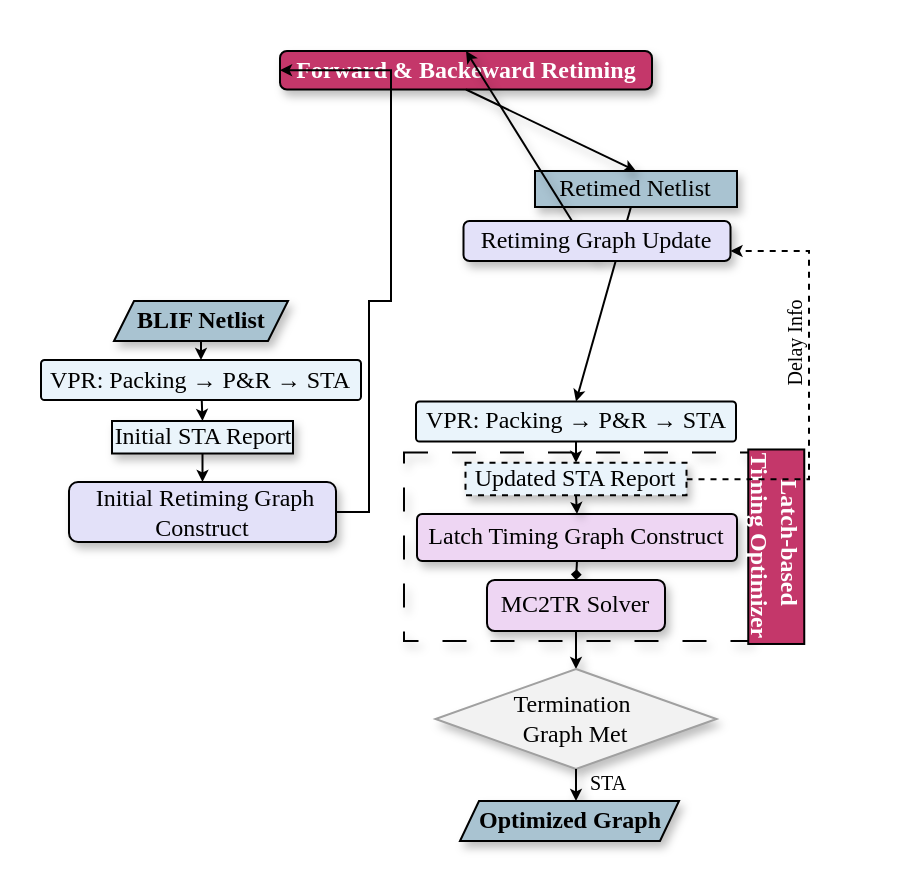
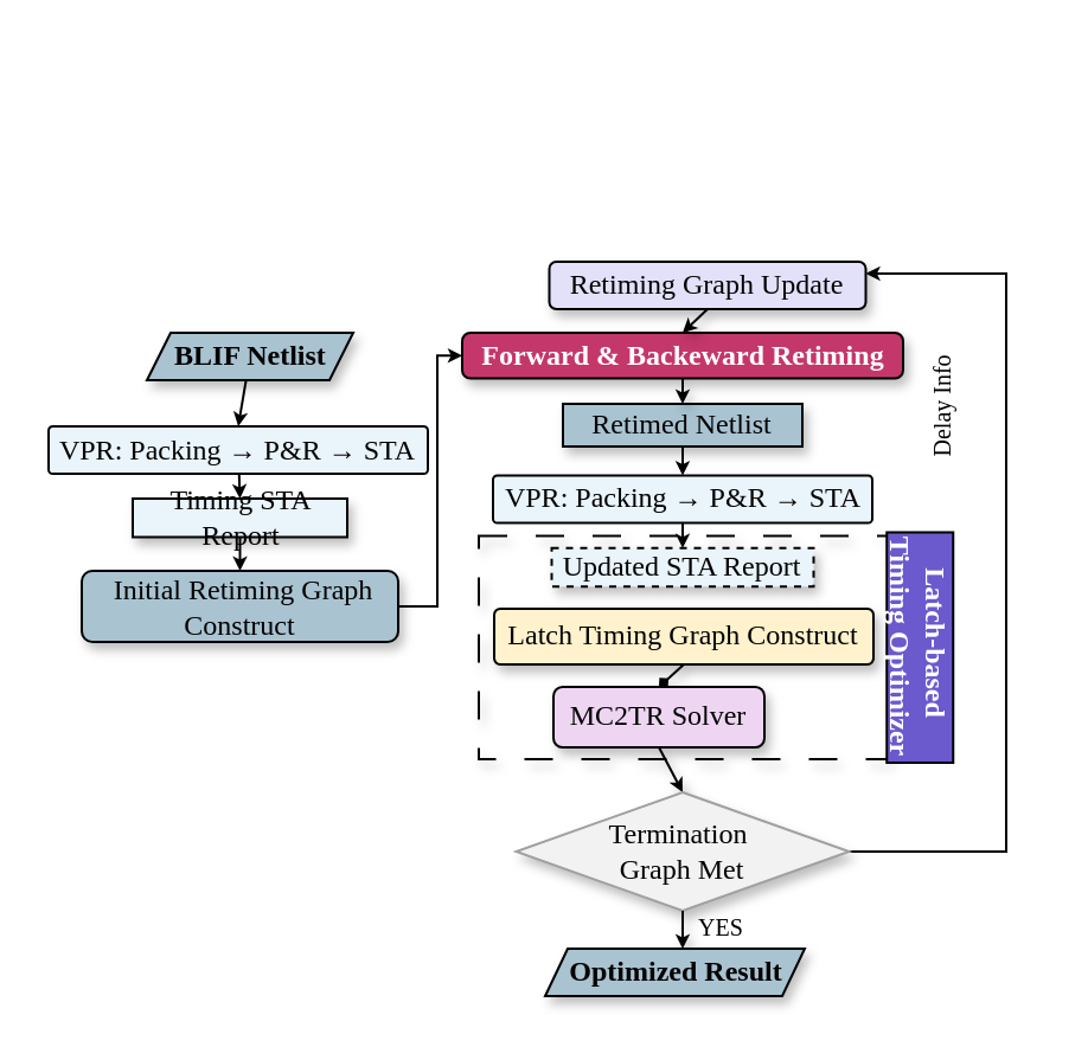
  <mxCell id="0" />
  <mxCell id="1" parent="0" />
  <mxCell id="2" value="" style="rounded=0;whiteSpace=wrap;html=1;fillColor=none;strokeWidth=1;fontFamily=Times New Roman;shadow=1;dashed=1;dashPattern=12 12;" parent="1" vertex="1"><mxGeometry x="201.5" y="225.75" width="172.5" height="94.25" as="geometry" /></mxCell>
  <mxCell id="3" value="" style="rounded=0;orthogonalLoop=1;jettySize=auto;html=1;strokeWidth=1;fontFamily=Times New Roman;endSize=3;shadow=1;exitX=0.5;exitY=1;exitDx=0;exitDy=0;entryX=0.5;entryY=0;entryDx=0;entryDy=0;" parent="1" source="7" target="15" edge="1"><mxGeometry relative="1" as="geometry"><mxPoint x="296.5" y="466" as="sourcePoint" /><mxPoint x="286.711" y="339.24" as="targetPoint" /></mxGeometry></mxCell>
  <mxCell id="4" style="edgeStyle=orthogonalEdgeStyle;rounded=0;orthogonalLoop=1;jettySize=auto;html=1;entryX=0;entryY=0.5;entryDx=0;entryDy=0;endSize=3;" parent="1" edge="1"><mxGeometry relative="1" as="geometry"><mxPoint x="248.5" y="20" as="sourcePoint" /><Array as="points"><mxPoint x="194" y="20" /><mxPoint x="194" y="109" /></Array></mxGeometry></mxCell>
  <mxCell id="5" style="rounded=0;orthogonalLoop=1;jettySize=auto;html=1;entryX=0.5;entryY=0;entryDx=0;entryDy=0;strokeWidth=1;fontFamily=Times New Roman;endSize=3;shadow=1;exitX=0.5;exitY=1;exitDx=0;exitDy=0;endArrow=diamond;" parent="1" source="6" target="7" edge="1"><mxGeometry relative="1" as="geometry" /></mxCell>
- <mxCell id="6" value="&lt;span style=&quot;text-wrap-mode: nowrap;&quot;&gt;Latch Timing Graph Construct&lt;/span&gt;" style="rounded=1;whiteSpace=wrap;html=1;fillColor=#EED6F3;strokeColor=#000000;strokeWidth=1;fontFamily=Times New Roman;shadow=1;arcSize=11;" parent="1" vertex="1"><mxGeometry x="208" y="256.5" width="160" height="23.5" as="geometry" /></mxCell>
- <mxCell id="7" value="MC2TR Solver" style="rounded=1;whiteSpace=wrap;html=1;fillColor=#EED6F3;strokeColor=#000000;strokeWidth=1;fontFamily=Times New Roman;shadow=1;" parent="1" vertex="1"><mxGeometry x="243" y="289.5" width="89" height="25.5" as="geometry" /></mxCell>
- <mxCell id="8" value="&lt;font&gt;&lt;b&gt;Forward &amp;amp; Backeward Retiming&lt;/b&gt;&lt;/font&gt;" style="rounded=1;whiteSpace=wrap;html=1;fillColor=#C4376A;strokeColor=#000000;arcSize=18;movable=1;resizable=1;rotatable=1;deletable=1;editable=1;locked=0;connectable=1;strokeWidth=1;fontFamily=Times New Roman;fontColor=#ffffff;shadow=1;" parent="1" vertex="1"><mxGeometry x="139.5" y="25" width="186" height="19.25" as="geometry" /></mxCell>
+ <mxCell id="6" value="&lt;span style=&quot;text-wrap-mode: nowrap;&quot;&gt;Latch Timing Graph Construct&lt;/span&gt;" style="rounded=1;whiteSpace=wrap;html=1;fillColor=#fff2cc;strokeColor=#000000;strokeWidth=1;fontFamily=Times New Roman;shadow=1;arcSize=11;" parent="1" vertex="1"><mxGeometry x="208" y="256.5" width="160" height="23.5" as="geometry" /></mxCell>
+ <mxCell id="7" value="MC2TR Solver" style="rounded=1;whiteSpace=wrap;html=1;fillColor=#EED6F3;strokeColor=#000000;strokeWidth=1;fontFamily=Times New Roman;shadow=1;" parent="1" vertex="1"><mxGeometry x="233" y="289.5" width="89" height="25.5" as="geometry" /></mxCell>
+ <mxCell id="8" value="&lt;font&gt;&lt;b&gt;Forward &amp;amp; Backeward Retiming&lt;/b&gt;&lt;/font&gt;" style="rounded=1;whiteSpace=wrap;html=1;fillColor=#C4376A;strokeColor=#000000;arcSize=18;movable=1;resizable=1;rotatable=1;deletable=1;editable=1;locked=0;connectable=1;strokeWidth=1;fontFamily=Times New Roman;fontColor=#ffffff;shadow=1;" parent="1" vertex="1"><mxGeometry x="194.5" y="140" width="186" height="19.25" as="geometry" /></mxCell>
  <mxCell id="9" style="rounded=0;orthogonalLoop=1;jettySize=auto;html=1;entryX=0.5;entryY=0;entryDx=0;entryDy=0;endSize=3;" parent="1" source="10" target="20" edge="1"><mxGeometry relative="1" as="geometry" /></mxCell>
- <mxCell id="10" value="&lt;font&gt;Retimed Netlist&lt;/font&gt;" style="rounded=0;whiteSpace=wrap;html=1;fillColor=light-dark(#A9C3D1,#1D293B);strokeColor=light-dark(#000000,#5C79A3);movable=1;resizable=1;rotatable=1;deletable=1;editable=1;locked=0;connectable=1;strokeWidth=1;fontFamily=Times New Roman;shadow=1;" parent="1" vertex="1"><mxGeometry x="267" y="85" width="101" height="18" as="geometry" /></mxCell>
+ <mxCell id="10" value="&lt;font&gt;Retimed Netlist&lt;/font&gt;" style="rounded=0;whiteSpace=wrap;html=1;fillColor=light-dark(#A9C3D1,#1D293B);strokeColor=light-dark(#000000,#5C79A3);movable=1;resizable=1;rotatable=1;deletable=1;editable=1;locked=0;connectable=1;strokeWidth=1;fontFamily=Times New Roman;shadow=1;" parent="1" vertex="1"><mxGeometry x="237" y="170" width="101" height="18" as="geometry" /></mxCell>
  <mxCell id="11" value="" style="endArrow=classic;html=1;rounded=0;exitX=0.5;exitY=1;exitDx=0;exitDy=0;movable=1;resizable=1;rotatable=1;deletable=1;editable=1;locked=0;connectable=1;strokeWidth=1;fontFamily=Times New Roman;endSize=3;entryX=0.5;entryY=0;entryDx=0;entryDy=0;shadow=1;" parent="1" target="8" edge="1" source="30"><mxGeometry width="50" height="50" relative="1" as="geometry"><mxPoint x="287.5" y="119.5" as="sourcePoint" /><mxPoint x="287.9" y="137" as="targetPoint" /></mxGeometry></mxCell>
- <mxCell id="12" value="&lt;font&gt;&lt;b&gt;Latch-based&amp;nbsp;&lt;/b&gt;&lt;/font&gt;&lt;div&gt;&lt;b&gt;&lt;font&gt;Timing&amp;nbsp;&lt;/font&gt;&lt;span style=&quot;background-color: initial;&quot;&gt;Optimizer&lt;/span&gt;&lt;/b&gt;&lt;/div&gt;" style="rounded=0;whiteSpace=wrap;html=1;fillColor=#c4376a;strokeColor=#000000;arcSize=36;movable=1;resizable=1;rotatable=1;deletable=1;editable=1;locked=0;connectable=1;strokeWidth=1;fontFamily=Times New Roman;fontColor=#ffffff;shadow=0;rotation=90;" parent="1" vertex="1"><mxGeometry x="339" y="258.87" width="97.25" height="28" as="geometry" /></mxCell>
- <mxCell id="13" style="rounded=0;orthogonalLoop=1;jettySize=auto;html=1;entryX=0.5;entryY=0;entryDx=0;entryDy=0;strokeWidth=1;startSize=3;endSize=3;shadow=1;exitX=0.5;exitY=1;exitDx=0;exitDy=0;" parent="1" source="18" target="6" edge="1"><mxGeometry relative="1" as="geometry"><mxPoint x="290.5" y="279" as="sourcePoint" /></mxGeometry></mxCell>
+ <mxCell id="12" value="&lt;font&gt;&lt;b&gt;Latch-based&amp;nbsp;&lt;/b&gt;&lt;/font&gt;&lt;div&gt;&lt;b&gt;&lt;font&gt;Timing&amp;nbsp;&lt;/font&gt;&lt;span style=&quot;background-color: initial;&quot;&gt;Optimizer&lt;/span&gt;&lt;/b&gt;&lt;/div&gt;" style="rounded=0;whiteSpace=wrap;html=1;fillColor=#6A5ACD;strokeColor=#000000;arcSize=36;movable=1;resizable=1;rotatable=1;deletable=1;editable=1;locked=0;connectable=1;strokeWidth=1;fontFamily=Times New Roman;fontColor=#ffffff;shadow=0;rotation=90;" parent="1" vertex="1"><mxGeometry x="339" y="258.87" width="97.25" height="28" as="geometry" /></mxCell>
+ <mxCell id="14" style="edgeStyle=orthogonalEdgeStyle;rounded=0;orthogonalLoop=1;jettySize=auto;html=1;entryX=1;entryY=0.25;entryDx=0;entryDy=0;endSize=3;" parent="1" source="15" target="30" edge="1"><mxGeometry relative="1" as="geometry"><mxPoint x="354.25" y="109.5" as="targetPoint" /><Array as="points"><mxPoint x="424" y="359" /><mxPoint x="424" y="115" /></Array></mxGeometry></mxCell>
  <mxCell id="15" value="Termination&amp;nbsp;&lt;div&gt;Graph Met&lt;/div&gt;" style="rhombus;whiteSpace=wrap;html=1;fillColor=#F2F2F2;strokeColor=#A0A0A0;movable=1;resizable=1;rotatable=1;deletable=1;editable=1;locked=0;connectable=1;strokeWidth=1;fontFamily=Times New Roman;shadow=1;" parent="1" vertex="1"><mxGeometry x="217.25" y="334" width="140.5" height="50" as="geometry" /></mxCell>
  <mxCell id="16" value="" style="endArrow=classic;html=1;rounded=0;exitX=0.5;exitY=1;exitDx=0;exitDy=0;movable=1;resizable=1;rotatable=1;deletable=1;editable=1;locked=0;connectable=1;strokeWidth=1;fontFamily=Times New Roman;endSize=3;entryX=0.5;entryY=0;entryDx=0;entryDy=0;shadow=1;" parent="1" source="8" target="10" edge="1"><mxGeometry width="50" height="50" relative="1" as="geometry"><mxPoint x="298" y="129" as="sourcePoint" /><mxPoint x="298" y="141" as="targetPoint" /></mxGeometry></mxCell>
- <mxCell id="17" style="edgeStyle=orthogonalEdgeStyle;rounded=0;orthogonalLoop=1;jettySize=auto;html=1;entryX=1;entryY=0.75;entryDx=0;entryDy=0;endSize=3;dashed=1;" parent="1" source="18" target="30" edge="1"><mxGeometry relative="1" as="geometry"><Array as="points"><mxPoint x="404" y="239" /><mxPoint x="404" y="125" /></Array></mxGeometry></mxCell>
  <mxCell id="18" value="&lt;font&gt;Updated STA Report&lt;/font&gt;" style="rounded=0;whiteSpace=wrap;html=1;fillColor=light-dark(#EAF4FB,#1D293B);strokeColor=#000000;movable=1;resizable=1;rotatable=1;deletable=1;editable=1;locked=0;connectable=1;strokeWidth=1;fontFamily=Times New Roman;shadow=1;dashed=1;" parent="1" vertex="1"><mxGeometry x="232.25" y="230.88" width="110.5" height="16.25" as="geometry" /></mxCell>
  <mxCell id="19" style="rounded=0;orthogonalLoop=1;jettySize=auto;html=1;entryX=0.5;entryY=0;entryDx=0;entryDy=0;endSize=3;" parent="1" source="20" target="18" edge="1"><mxGeometry relative="1" as="geometry" /></mxCell>
  <mxCell id="20" value="VPR: Packing → P&amp;amp;R → STA" style="rounded=1;whiteSpace=wrap;html=1;strokeWidth=1;movable=1;resizable=1;rotatable=1;deletable=1;editable=1;locked=0;connectable=1;fontFamily=Times New Roman;shadow=0;fillColor=#EAF4FB;arcSize=9;" parent="1" vertex="1"><mxGeometry x="207.5" y="200.25" width="160" height="20" as="geometry" /></mxCell>
- <mxCell id="21" value="&lt;p style=&quot;line-height: 60%;&quot;&gt;&lt;span style=&quot;color: rgb(0, 0, 0); font-family: &amp;quot;Times New Roman&amp;quot;; font-style: normal; font-variant-ligatures: normal; font-variant-caps: normal; font-weight: 400; letter-spacing: normal; orphans: 2; text-indent: 0px; text-transform: none; widows: 2; word-spacing: 0px; -webkit-text-stroke-width: 0px; white-space: normal; text-decoration-thickness: initial; text-decoration-style: initial; text-decoration-color: initial; float: none; display: inline !important;&quot;&gt;&lt;font style=&quot;font-size: 10px;&quot;&gt;STA&lt;/font&gt;&lt;/span&gt;&lt;/p&gt;" style="text;whiteSpace=wrap;html=1;align=center;shadow=1;strokeWidth=1;" parent="1" vertex="1"><mxGeometry x="285.5" y="368.5" width="36" height="31.5" as="geometry" /></mxCell>
+ <mxCell id="21" value="&lt;p style=&quot;line-height: 60%;&quot;&gt;&lt;span style=&quot;color: rgb(0, 0, 0); font-family: &amp;quot;Times New Roman&amp;quot;; font-style: normal; font-variant-ligatures: normal; font-variant-caps: normal; font-weight: 400; letter-spacing: normal; orphans: 2; text-indent: 0px; text-transform: none; widows: 2; word-spacing: 0px; -webkit-text-stroke-width: 0px; white-space: normal; text-decoration-thickness: initial; text-decoration-style: initial; text-decoration-color: initial; float: none; display: inline !important;&quot;&gt;&lt;font style=&quot;font-size: 10px;&quot;&gt;YES&lt;/font&gt;&lt;/span&gt;&lt;/p&gt;" style="text;whiteSpace=wrap;html=1;align=center;shadow=1;strokeWidth=1;" parent="1" vertex="1"><mxGeometry x="285.5" y="368.5" width="36" height="31.5" as="geometry" /></mxCell>
  <mxCell id="22" value="" style="rounded=0;orthogonalLoop=1;jettySize=auto;html=1;strokeWidth=1;fontFamily=Times New Roman;endSize=3;shadow=1;exitX=0.5;exitY=1;exitDx=0;exitDy=0;entryX=0.5;entryY=0;entryDx=0;entryDy=0;" parent="1" source="15" edge="1"><mxGeometry relative="1" as="geometry"><mxPoint x="297" y="325" as="sourcePoint" /><mxPoint x="287.5" y="400" as="targetPoint" /></mxGeometry></mxCell>
  <mxCell id="23" style="rounded=0;orthogonalLoop=1;jettySize=auto;html=1;entryX=0.5;entryY=0;entryDx=0;entryDy=0;endSize=3;" parent="1" source="24" target="29" edge="1"><mxGeometry relative="1" as="geometry" /></mxCell>
- <mxCell id="24" value="&lt;font&gt;&lt;b&gt;BLIF Netlist&lt;/b&gt;&lt;/font&gt;" style="shape=parallelogram;perimeter=parallelogramPerimeter;whiteSpace=wrap;html=1;fixedSize=1;fillColor=#A9C3D1;strokeColor=light-dark(#000000, #446e2c);strokeWidth=1;movable=1;resizable=1;rotatable=1;deletable=1;editable=1;locked=0;connectable=1;fontFamily=Times New Roman;shadow=1;size=10;" parent="1" vertex="1"><mxGeometry x="56.5" y="150" width="87" height="20" as="geometry" /></mxCell>
- <mxCell id="25" value="&lt;font&gt;Initial STA Report&lt;/font&gt;" style="rounded=0;whiteSpace=wrap;html=1;fillColor=light-dark(#EAF4FB,#1D293B);strokeColor=#000000;movable=1;resizable=1;rotatable=1;deletable=1;editable=1;locked=0;connectable=1;strokeWidth=1;fontFamily=Times New Roman;shadow=1;" parent="1" vertex="1"><mxGeometry x="55.5" y="210" width="90.5" height="16.25" as="geometry" /></mxCell>
+ <mxCell id="24" value="&lt;font&gt;&lt;b&gt;BLIF Netlist&lt;/b&gt;&lt;/font&gt;" style="shape=parallelogram;perimeter=parallelogramPerimeter;whiteSpace=wrap;html=1;fixedSize=1;fillColor=#A9C3D1;strokeColor=light-dark(#000000, #446e2c);strokeWidth=1;movable=1;resizable=1;rotatable=1;deletable=1;editable=1;locked=0;connectable=1;fontFamily=Times New Roman;shadow=1;size=10;" parent="1" vertex="1"><mxGeometry x="61.5" y="140" width="87" height="20" as="geometry" /></mxCell>
+ <mxCell id="25" value="&lt;font&gt;Timing STA Report&lt;/font&gt;" style="rounded=0;whiteSpace=wrap;html=1;fillColor=light-dark(#EAF4FB,#1D293B);strokeColor=#000000;movable=1;resizable=1;rotatable=1;deletable=1;editable=1;locked=0;connectable=1;strokeWidth=1;fontFamily=Times New Roman;shadow=1;" parent="1" vertex="1"><mxGeometry x="55.5" y="210" width="90.5" height="16.25" as="geometry" /></mxCell>
  <mxCell id="26" style="edgeStyle=orthogonalEdgeStyle;rounded=0;orthogonalLoop=1;jettySize=auto;html=1;entryX=0;entryY=0.5;entryDx=0;entryDy=0;endSize=3;" parent="1" source="27" target="8" edge="1"><mxGeometry relative="1" as="geometry"><Array as="points"><mxPoint x="184" y="256" /><mxPoint x="184" y="150" /><mxPoint x="195" y="150" /></Array></mxGeometry></mxCell>
- <mxCell id="27" value="&amp;nbsp;Initial Retiming Graph Construct" style="rounded=1;whiteSpace=wrap;html=1;fillColor=#E3E1F9;strokeColor=#000000;fillStyle=auto;strokeWidth=1;fontFamily=Times New Roman;shadow=1;" parent="1" vertex="1"><mxGeometry x="34" y="240.5" width="133.5" height="30" as="geometry" /></mxCell>
+ <mxCell id="27" value="&amp;nbsp;Initial Retiming Graph Construct" style="rounded=1;whiteSpace=wrap;html=1;fillColor=#a9c3d1;strokeColor=#000000;fillStyle=auto;strokeWidth=1;fontFamily=Times New Roman;shadow=1;" parent="1" vertex="1"><mxGeometry x="34" y="240.5" width="133.5" height="30" as="geometry" /></mxCell>
  <mxCell id="28" style="rounded=0;orthogonalLoop=1;jettySize=auto;html=1;entryX=0.5;entryY=0;entryDx=0;entryDy=0;endSize=3;" parent="1" source="29" target="25" edge="1"><mxGeometry relative="1" as="geometry" /></mxCell>
  <mxCell id="29" value="VPR: Packing → P&amp;amp;R → STA" style="rounded=1;whiteSpace=wrap;html=1;strokeWidth=1;movable=1;resizable=1;rotatable=1;deletable=1;editable=1;locked=0;connectable=1;fontFamily=Times New Roman;shadow=0;fillColor=#EAF4FB;arcSize=9;" parent="1" vertex="1"><mxGeometry x="20" y="179.5" width="160" height="20" as="geometry" /></mxCell>
  <mxCell id="30" value="Retiming Graph Update" style="rounded=1;whiteSpace=wrap;html=1;fillColor=#E3E1F9;strokeColor=#000000;fillStyle=auto;strokeWidth=1;fontFamily=Times New Roman;shadow=1;" parent="1" vertex="1"><mxGeometry x="231.25" y="110" width="133.5" height="20" as="geometry" /></mxCell>
  <mxCell id="31" style="rounded=0;orthogonalLoop=1;jettySize=auto;html=1;entryX=0.5;entryY=0;entryDx=0;entryDy=0;endSize=3;exitX=0.5;exitY=1;exitDx=0;exitDy=0;" parent="1" source="25" target="27" edge="1"><mxGeometry relative="1" as="geometry"><mxPoint x="110" y="209.5" as="sourcePoint" /><mxPoint x="111" y="220.5" as="targetPoint" /></mxGeometry></mxCell>
- <mxCell id="32" value="&lt;font style=&quot;color: rgb(0, 0, 0);&quot;&gt;&lt;b style=&quot;&quot;&gt;Optimized Graph&lt;/b&gt;&lt;/font&gt;" style="shape=parallelogram;perimeter=parallelogramPerimeter;whiteSpace=wrap;html=1;fixedSize=1;fillColor=#A9C3D1;strokeColor=light-dark(#000000, #446e2c);strokeWidth=1;movable=1;resizable=1;rotatable=1;deletable=1;editable=1;locked=0;connectable=1;fontFamily=Times New Roman;shadow=1;size=9.5;" parent="1" vertex="1"><mxGeometry x="229.5" y="400" width="109.5" height="20" as="geometry" /></mxCell>
+ <mxCell id="32" value="&lt;font style=&quot;color: rgb(0, 0, 0);&quot;&gt;&lt;b style=&quot;&quot;&gt;Optimized Result&lt;/b&gt;&lt;/font&gt;" style="shape=parallelogram;perimeter=parallelogramPerimeter;whiteSpace=wrap;html=1;fixedSize=1;fillColor=#A9C3D1;strokeColor=light-dark(#000000, #446e2c);strokeWidth=1;movable=1;resizable=1;rotatable=1;deletable=1;editable=1;locked=0;connectable=1;fontFamily=Times New Roman;shadow=1;size=9.5;" parent="1" vertex="1"><mxGeometry x="229.5" y="400" width="109.5" height="20" as="geometry" /></mxCell>
  <mxCell id="33" value="&lt;font style=&quot;font-size: 10px;&quot; face=&quot;Times New Roman&quot;&gt;Delay Info&lt;/font&gt;" style="text;whiteSpace=wrap;html=1;rotation=-90;" parent="1" vertex="1"><mxGeometry x="357.75" y="170" width="50" as="geometry" /></mxCell>
